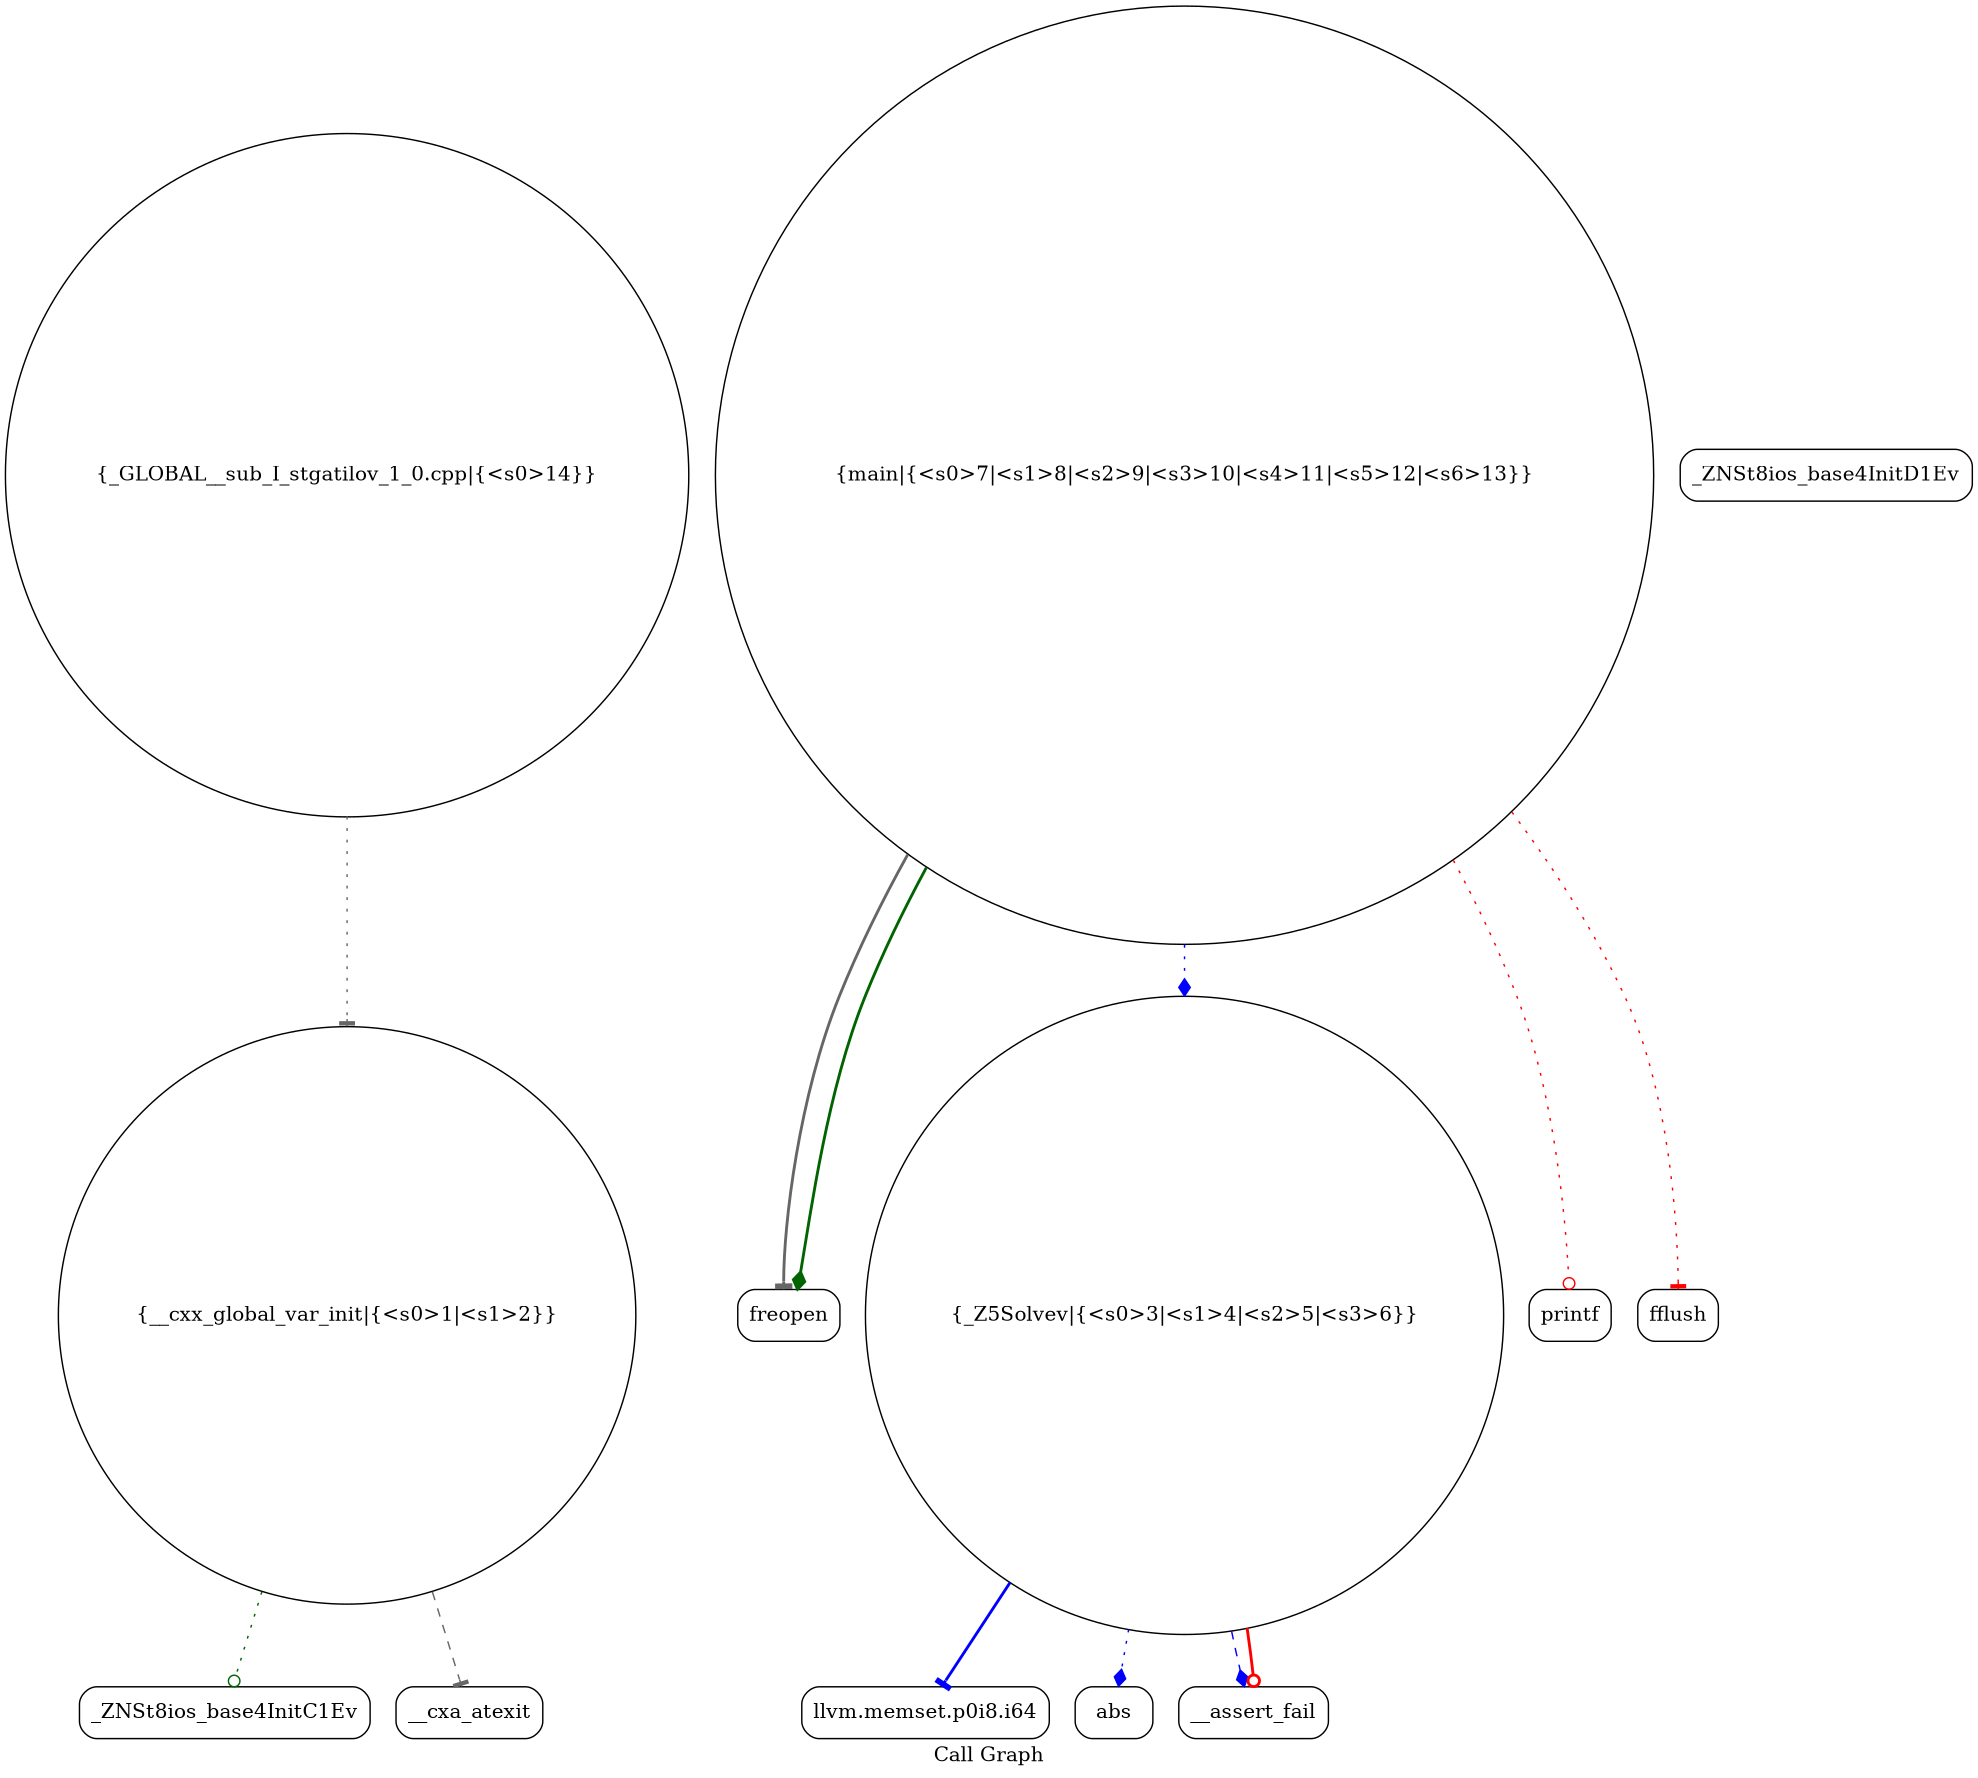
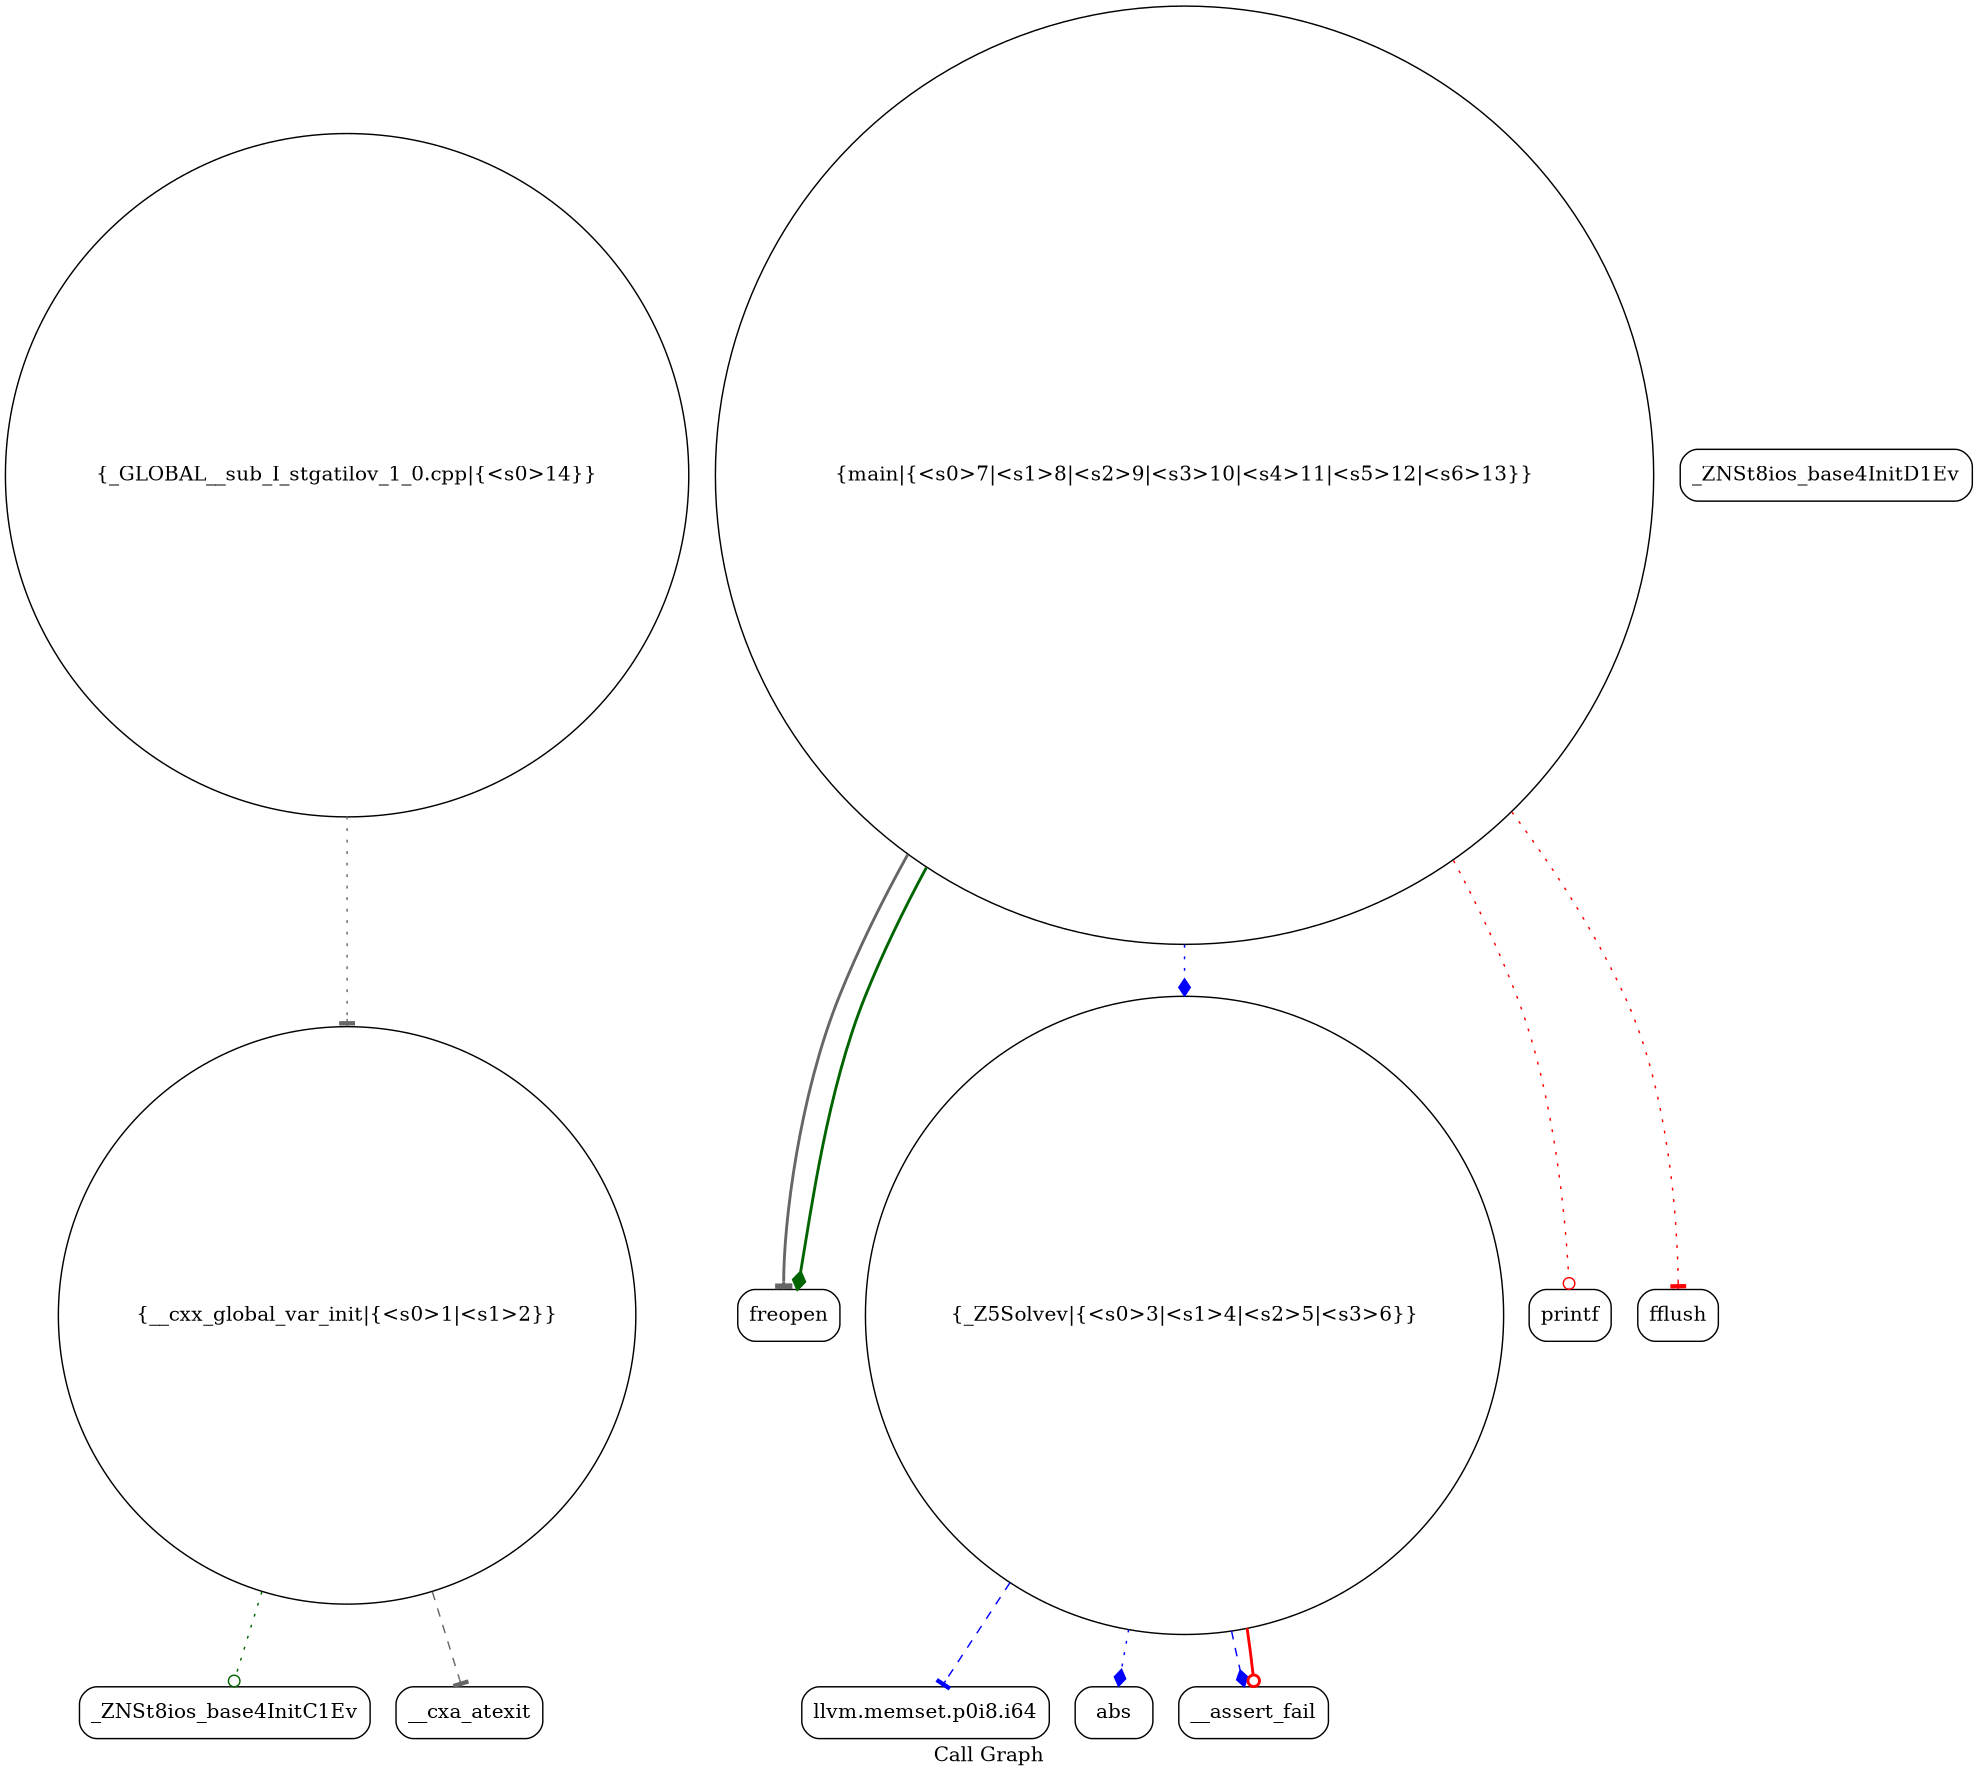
  digraph {
    label="Call Graph"
    node [shape=Mrecord]
    edge [arrowhead=tee color=blue style=dotted tailport=s0]
    n1 [label="{__cxx_global_var_init|{<s0>1|<s1>2}}" shape=circle]
    n2 [label="{_ZNSt8ios_base4InitC1Ev}"]
    n3 [label="{__cxa_atexit}"]
    n4 [label="{llvm.memset.p0i8.i64}"]
    n5 [label="{_ZNSt8ios_base4InitD1Ev}"]
    n6 [label="{freopen}"]
    n7 [label="{_Z5Solvev|{<s0>3|<s1>4|<s2>5|<s3>6}}" shape=circle]
    n8 [label="{abs}"]
    n9 [label="{__assert_fail}"]
    n10 [label="{printf}"]
    n11 [label="{_GLOBAL__sub_I_stgatilov_1_0.cpp|{<s0>14}}" shape=circle]
    n12 [label="{main|{<s0>7|<s1>8|<s2>9|<s3>10|<s4>11|<s5>12|<s6>13}}" shape=circle]
    n13 [label="{fflush}"]
    n1 -> n2 [arrowhead=odot color=darkgreen]
    n1 -> n3 [color=gray40 style=dashed tailport=s1]
-   n7 -> n4 [style=bold tailport=s2]
+   n7 -> n4 [style=dashed tailport=s2]
    n7 -> n8 [arrowhead=diamond]
    n7 -> n9 [arrowhead=diamond style=dashed tailport=s1]
    n7 -> n9 [arrowhead=odot color=red style=bold tailport=s3]
    n11 -> n1 [color=gray40]
    n12 -> n6 [color=gray40 style=bold]
    n12 -> n6 [arrowhead=diamond color=darkgreen style=bold tailport=s1]
    n12 -> n7 [arrowhead=diamond tailport=s4]
    n12 -> n10 [arrowhead=odot color=red tailport=s5]
    n12 -> n13 [color=red tailport=s6]
  }
